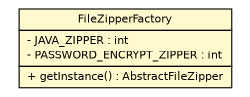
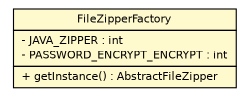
  digraph {
-   n1 [fontcolor=black fontname=Helvetica fontsize=10.0 label=<<table border="0" cellborder="1" cellspacing="0" cellpadding="2" port="p" bgcolor="lemonChiffon" href="./FileZipperFactory.html"> 		<tr><td><table border="0" cellspacing="0" cellpadding="1"> 			<tr><td> FileZipperFactory </td></tr> 		</table></td></tr> 		<tr><td><table border="0" cellspacing="0" cellpadding="1"> 			<tr><td align="left"> - JAVA_ZIPPER : int </td></tr> 			<tr><td align="left"> - PASSWORD_ENCRYPT_ZIPPER : int </td></tr> 		</table></td></tr> 		<tr><td><table border="0" cellspacing="0" cellpadding="1"> 			<tr><td align="left"> + getInstance() : AbstractFileZipper </td></tr> 		</table></td></tr> 		</table>> shape=plaintext]
+   n1 [fontcolor=black fontname=Helvetica fontsize=10.0 label=<<table border="0" cellborder="1" cellspacing="0" cellpadding="2" port="p" bgcolor="lemonChiffon" href="./FileZipperFactory.html"> 		<tr><td><table border="0" cellspacing="0" cellpadding="1"> 			<tr><td> FileZipperFactory </td></tr> 		</table></td></tr> 		<tr><td><table border="0" cellspacing="0" cellpadding="1"> 			<tr><td align="left"> - JAVA_ZIPPER : int </td></tr> 			<tr><td align="left"> - PASSWORD_ENCRYPT_ENCRYPT : int </td></tr> 		</table></td></tr> 		<tr><td><table border="0" cellspacing="0" cellpadding="1"> 			<tr><td align="left"> + getInstance() : AbstractFileZipper </td></tr> 		</table></td></tr> 		</table>> shape=plaintext]
  }
